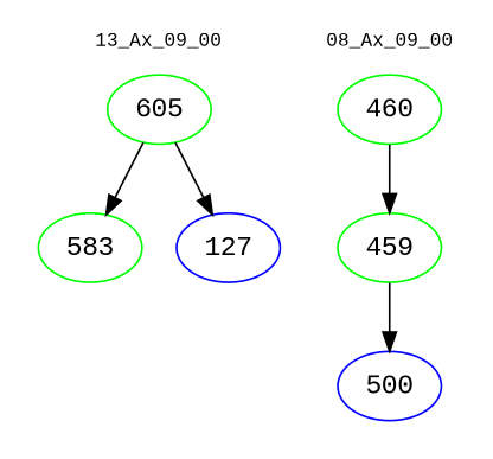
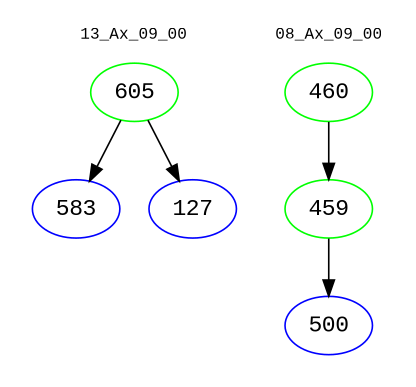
  digraph {
    fontname="Liberation Mono"
    node [color=green fontname="Liberation Mono"]
    edge [color=black fontname="Liberation Mono"]
    n1 [label=605]
-   n2 [label=583]
+   n2 [color=blue label=583]
    n3 [color=blue label=127]
    n4 [label=459]
    n5 [color=blue label=500]
    n6 [label=460]
    subgraph cluster_1 {
      color=white
      fontsize=10
      label="13_Ax_09_00"
      n1
      n2
      n3
    }
    subgraph cluster_2 {
      color=white
      fontsize=10
      label="08_Ax_09_00"
      n4
      n5
      n6
    }
    n1 -> n2
    n1 -> n3
    n4 -> n5
    n6 -> n4
  }
